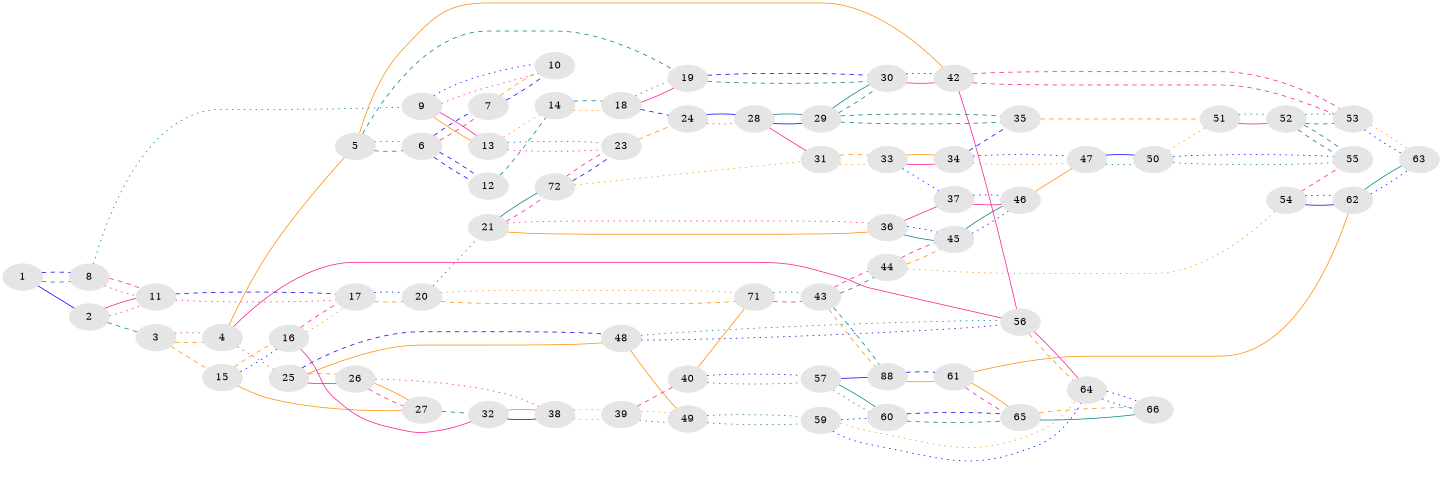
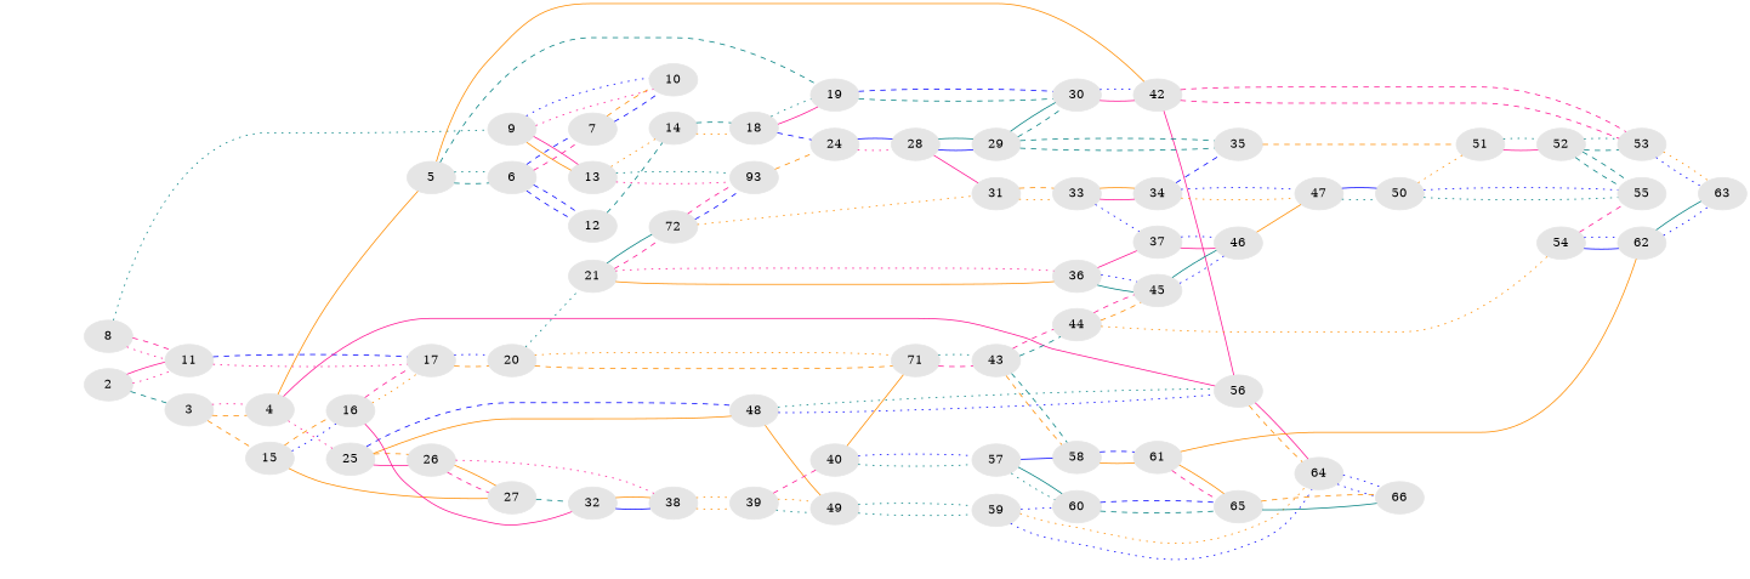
  graph {
    rankdir=LR
    node [color=gray90 style=filled]
    edge [color=darkorange style=dotted]
-   1
    2
    8
    3
    11
    9
    4
    15
    17
    5
    25
    56
    16
    27
    6
    19
    42
    26
    48
    64
    7
    12
    30
    53
    10
    14
    13
-   23
+   23 [label=93]
    20
    18
    24
    32
    38
    21
    n35 [label=71]
    28
    n37 [label=72]
    36
    43
    31
    37
    45
    33
    29
    49
    39
    35
    51
    34
    47
    46
    50
    52
    40
    57
    59
-   58 [label=88]
+   58
    60
    44
    63
    54
    61
    55
    62
    66
    65
-   1 -- 2 [color=blue style=solid]
-   1 -- 8 [color=teal style=dashed]
-   1 -- 8 [color=blue style=dashed]
    2 -- 3 [color=teal style=dashed]
    2 -- 11 [color=deeppink]
    2 -- 11 [color=deeppink style=solid]
    8 -- 11 [color=deeppink]
    8 -- 11 [color=deeppink style=dashed]
    8 -- 9 [color=teal]
    3 -- 4 [style=dashed]
    3 -- 4 [color=deeppink]
    3 -- 15 [style=dashed]
    11 -- 17 [color=deeppink]
    11 -- 17 [color=blue style=dashed]
    9 -- 10 [color=deeppink]
    9 -- 10 [color=blue]
    9 -- 13 [style=solid]
    9 -- 13 [color=deeppink style=solid]
    4 -- 5 [style=solid]
    4 -- 25 [color=deeppink]
    4 -- 56 [color=deeppink style=solid]
    15 -- 16 [color=blue]
    15 -- 16 [style=dashed]
    15 -- 27 [style=solid]
    17 -- 20 [style=dashed]
    17 -- 20 [color=blue]
    5 -- 6 [color=teal style=dashed]
    5 -- 6 [color=teal]
    5 -- 19 [color=teal style=dashed]
    5 -- 42 [style=solid]
    25 -- 26 [color=deeppink style=solid]
    25 -- 26 [style=dashed]
    25 -- 48 [style=solid]
    25 -- 48 [color=blue style=dashed]
    56 -- 64 [style=dashed]
    56 -- 64 [color=deeppink style=solid]
    16 -- 17
    16 -- 17 [color=deeppink style=dashed]
    16 -- 32 [color=deeppink style=solid]
    27 -- 32 [color=teal style=dashed]
    6 -- 7 [color=deeppink style=dashed]
    6 -- 7 [color=blue style=dashed]
    6 -- 12 [color=blue style=dashed]
    6 -- 12 [color=blue style=dashed]
    19 -- 30 [color=teal style=dashed]
    19 -- 30 [color=blue style=dashed]
    42 -- 56 [color=deeppink style=solid]
    42 -- 53 [color=deeppink style=dashed]
    42 -- 53 [color=deeppink style=dashed]
    26 -- 27 [color=deeppink style=dashed]
    26 -- 27 [style=solid]
    26 -- 38 [color=deeppink]
    48 -- 56 [color=blue]
    48 -- 56 [color=teal]
    48 -- 49 [style=solid]
    64 -- 66 [color=blue]
    64 -- 66 [color=blue]
    7 -- 10 [color=blue style=dashed]
    7 -- 10 [style=dashed]
    12 -- 14 [color=teal style=dashed]
    30 -- 42 [color=deeppink style=solid]
    30 -- 42 [color=blue]
    53 -- 63 [color=blue]
    53 -- 63
    14 -- 18
    14 -- 18 [color=teal style=dashed]
    13 -- 14
    13 -- 23 [color=deeppink]
    13 -- 23 [color=teal]
    23 -- 24 [style=dashed]
    20 -- 21 [color=teal]
    20 -- n35 [style=dashed]
    20 -- n35
    18 -- 19 [color=deeppink style=solid]
    18 -- 19 [color=teal]
    18 -- 24 [color=blue style=dashed]
    24 -- 28 [color=deeppink]
    24 -- 28 [color=blue style=solid]
    32 -- 38 [color=blue style=solid]
    32 -- 38 [style=solid]
    38 -- 39
    38 -- 39
    21 -- n37 [color=deeppink style=dashed]
    21 -- n37 [color=teal style=solid]
    21 -- 36 [style=solid]
    21 -- 36 [color=deeppink]
    n35 -- 43 [color=deeppink style=dashed]
    n35 -- 43 [color=teal]
    28 -- 31 [color=deeppink style=solid]
    28 -- 29 [color=blue style=solid]
    28 -- 29 [color=teal style=solid]
    n37 -- 23 [color=blue style=dashed]
    n37 -- 23 [color=deeppink style=dashed]
    n37 -- 31
    36 -- 37 [color=deeppink style=solid]
    36 -- 45 [color=teal style=solid]
    36 -- 45 [color=blue]
    43 -- 58 [style=dashed]
    43 -- 58 [color=teal style=dashed]
    43 -- 44 [color=teal style=dashed]
    43 -- 44 [color=deeppink style=dashed]
    31 -- 33
    31 -- 33 [style=dashed]
    37 -- 46 [color=deeppink style=solid]
    37 -- 46 [color=blue]
    45 -- 46 [color=blue]
    45 -- 46 [color=teal style=solid]
    33 -- 37 [color=blue]
    33 -- 34 [color=deeppink style=solid]
    33 -- 34 [style=solid]
    29 -- 30 [color=teal style=dashed]
    29 -- 30 [color=teal style=solid]
    29 -- 35 [color=teal style=dashed]
    29 -- 35 [color=teal style=dashed]
    49 -- 59 [color=teal]
    49 -- 59 [color=teal]
    39 -- 49 [color=teal]
    39 -- 49
    39 -- 40 [color=deeppink style=dashed]
    35 -- 51 [style=dashed]
    51 -- 52 [color=deeppink style=solid]
    51 -- 52 [color=teal]
    34 -- 35 [color=blue style=dashed]
    34 -- 47
    34 -- 47 [color=blue]
    47 -- 50 [color=teal]
    47 -- 50 [color=blue style=solid]
    46 -- 47 [style=solid]
    50 -- 51
    50 -- 55 [color=teal]
    50 -- 55 [color=blue]
    52 -- 53 [color=teal style=dashed]
    52 -- 53 [color=teal]
    52 -- 55 [color=teal style=dashed]
    52 -- 55 [color=teal style=dashed]
    40 -- n35 [style=solid]
    40 -- 57 [color=teal]
    40 -- 57 [color=blue]
    57 -- 58 [color=blue style=solid]
    57 -- 60 [color=teal]
    57 -- 60 [color=teal style=solid]
    59 -- 64 [color=blue]
    59 -- 64
    59 -- 60 [color=blue]
    58 -- 61 [style=solid]
    58 -- 61 [color=blue style=dashed]
    60 -- 65 [color=teal style=dashed]
    60 -- 65 [color=blue style=dashed]
    44 -- 45 [style=dashed]
    44 -- 45 [color=deeppink style=dashed]
    44 -- 54
    54 -- 55 [color=deeppink style=dashed]
    54 -- 62 [color=blue style=solid]
    54 -- 62 [color=blue]
    61 -- 62 [style=solid]
    61 -- 65 [color=deeppink style=dashed]
    61 -- 65 [style=solid]
    62 -- 63 [color=blue]
    62 -- 63 [color=teal style=solid]
    65 -- 66 [color=teal style=solid]
    65 -- 66 [style=dashed]
  }
